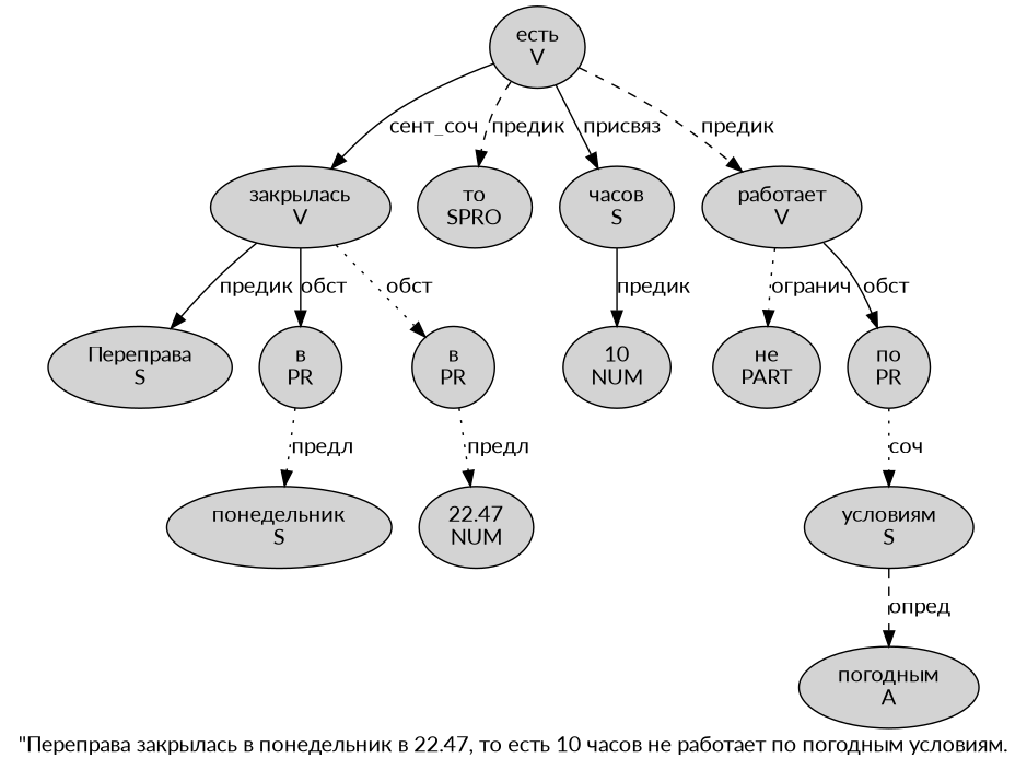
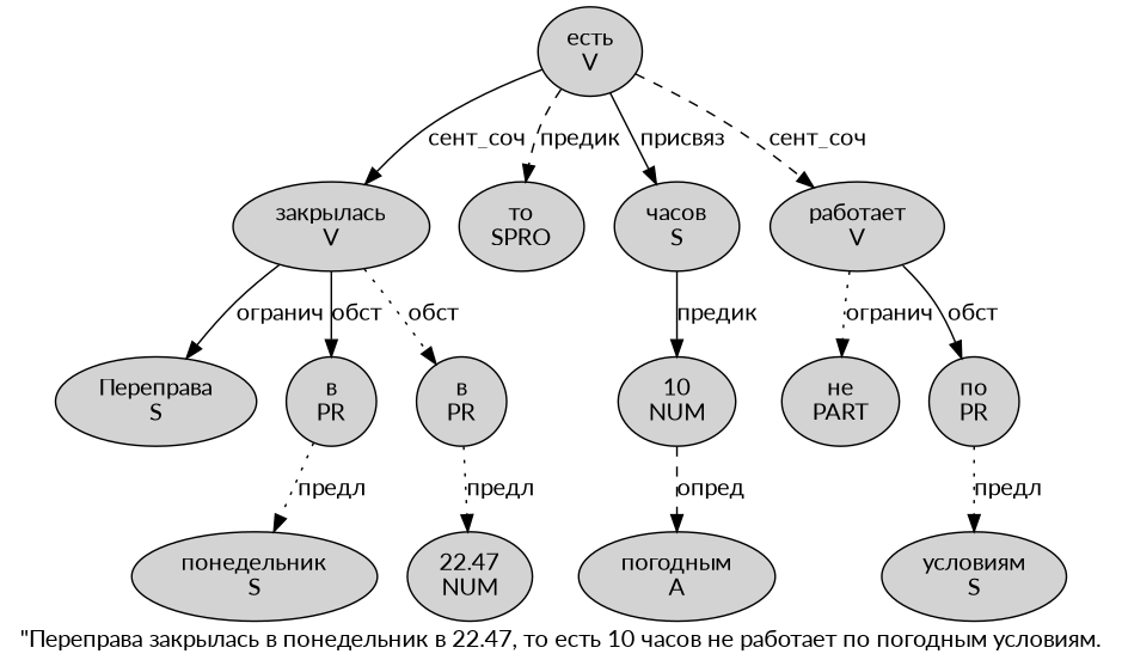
  digraph {
    fontname=Lato
    label="\"Переправа закрылась в понедельник в 22.47, то есть 10 часов не работает по погодным условиям."
    node [fillcolor=lightgray fontname=Lato penwidth=1 shape=ellipse style=filled]
    edge [fontname=Lato style=solid]
    n1 [label="Переправа\nS"]
    n2 [label="закрылась\nV"]
    n3 [label="в\nPR"]
    n4 [label="в\nPR"]
    n5 [label="понедельник\nS"]
    n6 [label="22.47\nNUM"]
    n7 [label="есть\nV"]
    n8 [label="то\nSPRO"]
    n9 [label="часов\nS"]
    n10 [label="работает\nV"]
    n11 [label="10\nNUM"]
    n12 [label="не\nPART"]
    n13 [label="по\nPR"]
    n14 [label="условиям\nS"]
    n15 [label="погодным\nA"]
-   n2 -> n1 [label="предик"]
+   n2 -> n1 [label="огранич"]
    n2 -> n3 [label="обст"]
    n2 -> n4 [label="обст" style=dotted]
    n3 -> n5 [label="предл" style=dotted]
    n4 -> n6 [label="предл" style=dotted]
    n7 -> n2 [label="сент_соч"]
    n7 -> n8 [label="предик" style=dashed]
    n7 -> n9 [label="присвяз"]
-   n7 -> n10 [label="предик" style=dashed]
+   n7 -> n10 [label="сент_соч" style=dashed]
    n9 -> n11 [label="предик"]
    n10 -> n12 [label="огранич" style=dotted]
    n10 -> n13 [label="обст"]
-   n13 -> n14 [label="соч" style=dotted]
-   n14 -> n15 [label="опред" style=dashed]
+   n13 -> n14 [label="предл" style=dotted]
+   n11 -> n15 [label="опред" style=dashed]
  }
